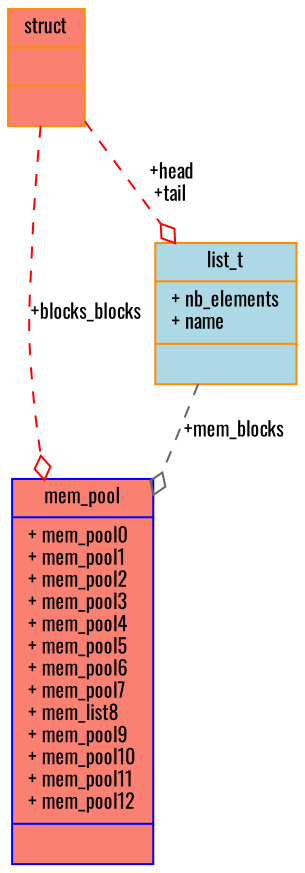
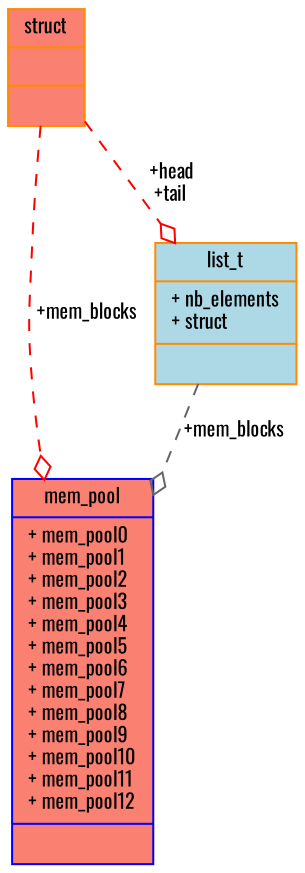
  digraph {
    fontname=Oswald
    node [color=darkorange fillcolor=salmon fontname=Oswald fontsize=10 shape=record style=filled]
    edge [arrowhead=odiamond color=red fontname=Oswald fontsize=10 labelfontname=Helvetica labelfontsize=10 style=dashed]
-   n1 [color=blue fontcolor=black height=0.2 label="{mem_pool\n|+ mem_pool0\l+ mem_pool1\l+ mem_pool2\l+ mem_pool3\l+ mem_pool4\l+ mem_pool5\l+ mem_pool6\l+ mem_pool7\l+ mem_list8\l+ mem_pool9\l+ mem_pool10\l+ mem_pool11\l+ mem_pool12\l|}" width=0.4]
-   n2 [fillcolor=lightblue height=0.2 label="{list_t\n|+ nb_elements\l+ name\l|}" width=0.4]
+   n1 [color=blue fontcolor=black height=0.2 label="{mem_pool\n|+ mem_pool0\l+ mem_pool1\l+ mem_pool2\l+ mem_pool3\l+ mem_pool4\l+ mem_pool5\l+ mem_pool6\l+ mem_pool7\l+ mem_pool8\l+ mem_pool9\l+ mem_pool10\l+ mem_pool11\l+ mem_pool12\l|}" width=0.4]
+   n2 [fillcolor=lightblue height=0.2 label="{list_t\n|+ nb_elements\l+ struct\l|}" width=0.4]
    n3 [height=0.2 label="{struct\n||}" width=0.4]
    n2 -> n1 [color=gray40 label=" +mem_blocks"]
-   n3 -> n1 [label=" +blocks_blocks"]
+   n3 -> n1 [label=" +mem_blocks"]
    n3 -> n2 [label=" +head\n+tail"]
  }
